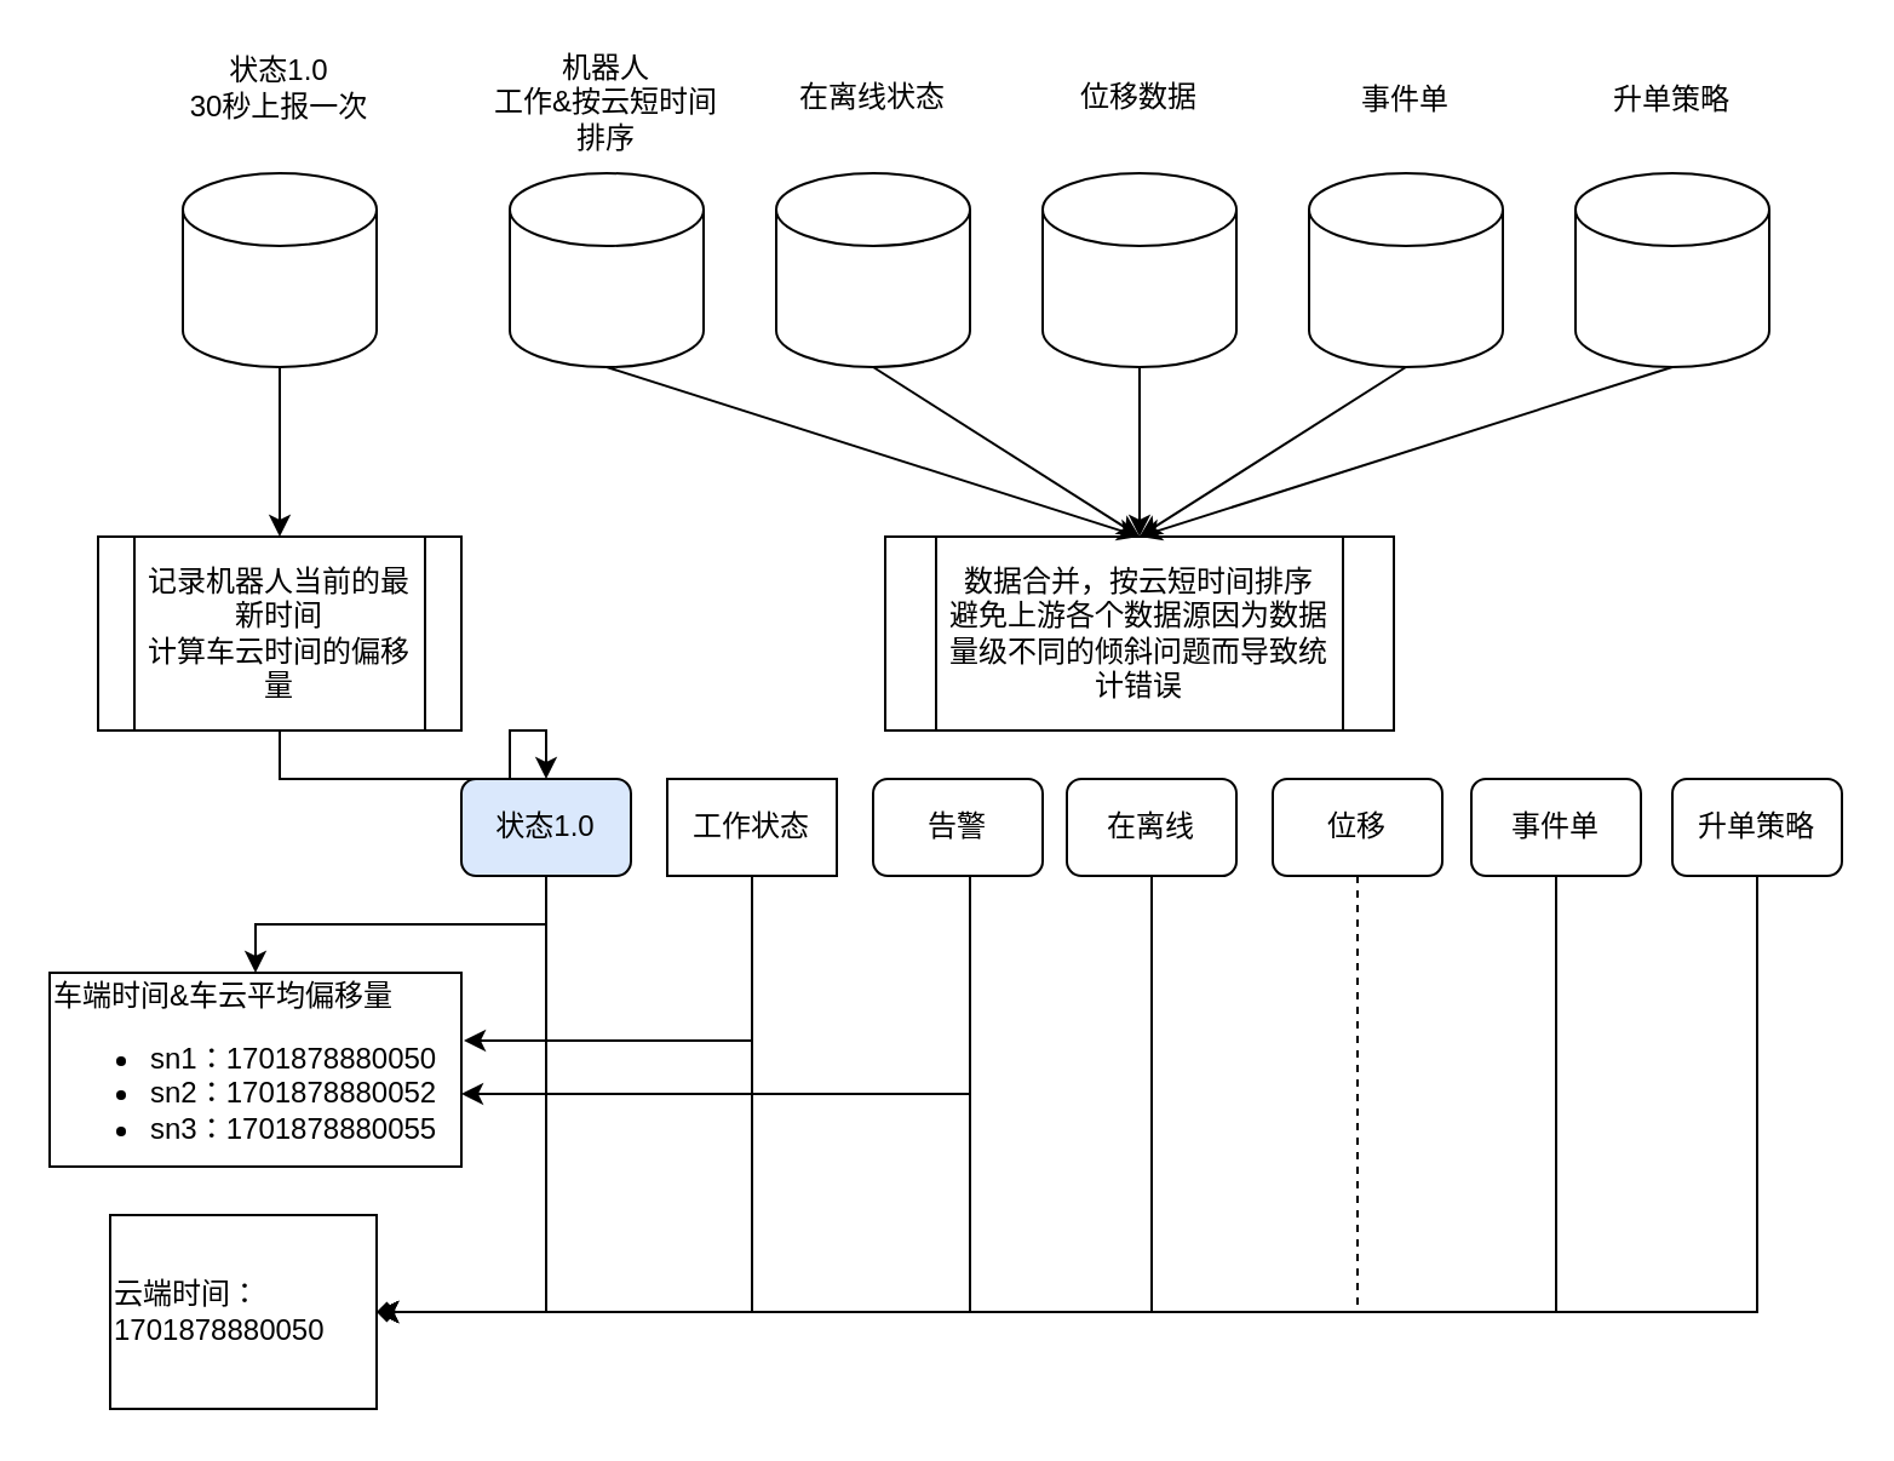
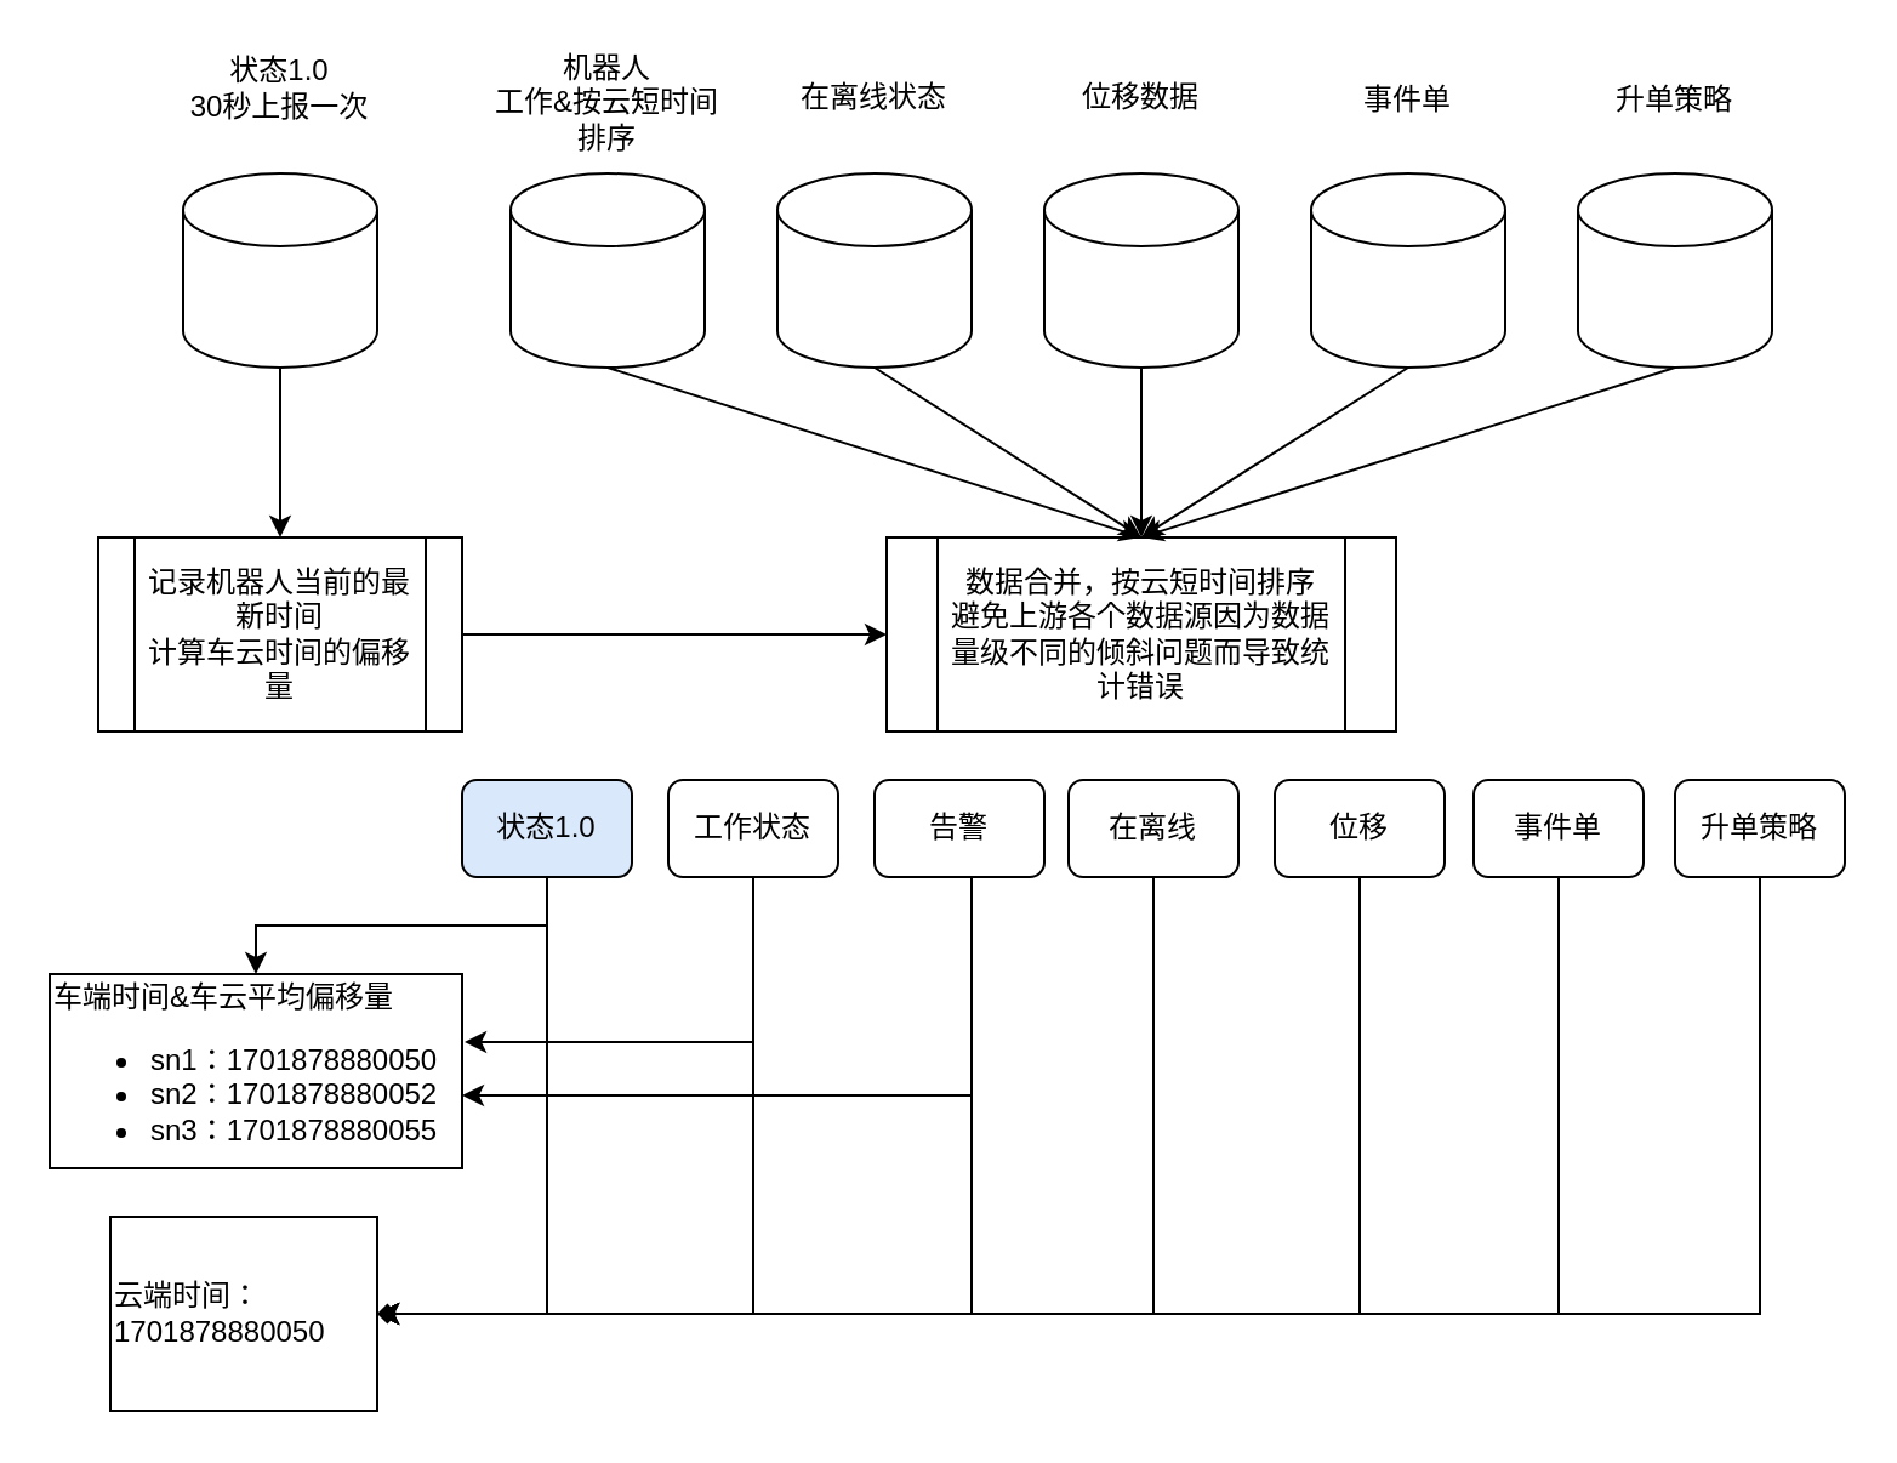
  <mxCell id="0" />
  <mxCell id="1" parent="0" />
  <mxCell id="2" style="edgeStyle=orthogonalEdgeStyle;rounded=0;orthogonalLoop=1;jettySize=auto;html=1;" edge="1" parent="1" source="3" target="19"><mxGeometry relative="1" as="geometry" /></mxCell>
  <mxCell id="3" value="" style="shape=cylinder3;whiteSpace=wrap;html=1;boundedLbl=1;backgroundOutline=1;size=15;" vertex="1" parent="1"><mxGeometry x="75" y="71" width="80" height="80" as="geometry" /></mxCell>
  <mxCell id="4" value="" style="shape=cylinder3;whiteSpace=wrap;html=1;boundedLbl=1;backgroundOutline=1;size=15;" vertex="1" parent="1"><mxGeometry x="210" y="71" width="80" height="80" as="geometry" /></mxCell>
  <mxCell id="5" value="" style="shape=cylinder3;whiteSpace=wrap;html=1;boundedLbl=1;backgroundOutline=1;size=15;" vertex="1" parent="1"><mxGeometry x="320" y="71" width="80" height="80" as="geometry" /></mxCell>
  <mxCell id="6" value="机器人&lt;br&gt;工作&amp;amp;按云短时间排序" style="text;html=1;strokeColor=none;fillColor=none;align=center;verticalAlign=middle;whiteSpace=wrap;rounded=0;" vertex="1" parent="1"><mxGeometry x="200" y="22" width="100" height="40" as="geometry" /></mxCell>
  <mxCell id="7" value="状态1.0&lt;br&gt;30秒上报一次" style="text;html=1;strokeColor=none;fillColor=none;align=center;verticalAlign=middle;whiteSpace=wrap;rounded=0;" vertex="1" parent="1"><mxGeometry x="70" y="21" width="90" height="30" as="geometry" /></mxCell>
  <mxCell id="8" value="在离线状态" style="text;html=1;strokeColor=none;fillColor=none;align=center;verticalAlign=middle;whiteSpace=wrap;rounded=0;" vertex="1" parent="1"><mxGeometry x="310" y="20" width="100" height="40" as="geometry" /></mxCell>
  <mxCell id="9" value="" style="shape=cylinder3;whiteSpace=wrap;html=1;boundedLbl=1;backgroundOutline=1;size=15;" vertex="1" parent="1"><mxGeometry x="430" y="71" width="80" height="80" as="geometry" /></mxCell>
  <mxCell id="10" value="位移数据" style="text;html=1;strokeColor=none;fillColor=none;align=center;verticalAlign=middle;whiteSpace=wrap;rounded=0;" vertex="1" parent="1"><mxGeometry x="420" y="20" width="100" height="40" as="geometry" /></mxCell>
  <mxCell id="11" value="" style="shape=cylinder3;whiteSpace=wrap;html=1;boundedLbl=1;backgroundOutline=1;size=15;" vertex="1" parent="1"><mxGeometry x="540" y="71" width="80" height="80" as="geometry" /></mxCell>
  <mxCell id="12" value="升单策略" style="text;html=1;strokeColor=none;fillColor=none;align=center;verticalAlign=middle;whiteSpace=wrap;rounded=0;" vertex="1" parent="1"><mxGeometry x="640" y="21" width="100" height="40" as="geometry" /></mxCell>
  <mxCell id="13" value="数据合并，按云短时间排序&lt;br&gt;避免上游各个数据源因为数据量级不同的倾斜问题而导致统计错误" style="shape=process;whiteSpace=wrap;html=1;backgroundOutline=1;" vertex="1" parent="1"><mxGeometry x="365" y="221" width="210" height="80" as="geometry" /></mxCell>
  <mxCell id="14" value="" style="endArrow=classic;html=1;rounded=0;exitX=0.5;exitY=1;exitDx=0;exitDy=0;exitPerimeter=0;entryX=0.5;entryY=0;entryDx=0;entryDy=0;" edge="1" parent="1" source="4" target="13"><mxGeometry width="50" height="50" relative="1" as="geometry"><mxPoint x="480" y="301" as="sourcePoint" /><mxPoint x="530" y="251" as="targetPoint" /></mxGeometry></mxCell>
  <mxCell id="15" value="" style="endArrow=classic;html=1;rounded=0;exitX=0.5;exitY=1;exitDx=0;exitDy=0;exitPerimeter=0;entryX=0.5;entryY=0;entryDx=0;entryDy=0;" edge="1" parent="1" source="5" target="13"><mxGeometry width="50" height="50" relative="1" as="geometry"><mxPoint x="370" y="151" as="sourcePoint" /><mxPoint x="410" y="281" as="targetPoint" /></mxGeometry></mxCell>
  <mxCell id="16" value="" style="endArrow=classic;html=1;rounded=0;exitX=0.5;exitY=1;exitDx=0;exitDy=0;exitPerimeter=0;entryX=0.5;entryY=0;entryDx=0;entryDy=0;" edge="1" parent="1" source="11" target="13"><mxGeometry width="50" height="50" relative="1" as="geometry"><mxPoint x="600" y="221" as="sourcePoint" /><mxPoint x="760" y="351" as="targetPoint" /></mxGeometry></mxCell>
  <mxCell id="17" value="" style="endArrow=classic;html=1;rounded=0;exitX=0.5;exitY=1;exitDx=0;exitDy=0;exitPerimeter=0;entryX=0.5;entryY=0;entryDx=0;entryDy=0;" edge="1" parent="1" source="9" target="13"><mxGeometry width="50" height="50" relative="1" as="geometry"><mxPoint x="510" y="181" as="sourcePoint" /><mxPoint x="670" y="311" as="targetPoint" /></mxGeometry></mxCell>
- <mxCell id="18" style="edgeStyle=orthogonalEdgeStyle;rounded=0;orthogonalLoop=1;jettySize=auto;html=1;" edge="1" parent="1" source="19" target="25"><mxGeometry relative="1" as="geometry" /></mxCell>
+ <mxCell id="18" style="edgeStyle=orthogonalEdgeStyle;rounded=0;orthogonalLoop=1;jettySize=auto;html=1;" edge="1" parent="1" source="19" target="13"><mxGeometry relative="1" as="geometry" /></mxCell>
  <mxCell id="19" value="记录机器人当前的最新时间&lt;br&gt;计算车云时间的偏移量" style="shape=process;whiteSpace=wrap;html=1;backgroundOutline=1;" vertex="1" parent="1"><mxGeometry x="40" y="221" width="150" height="80" as="geometry" /></mxCell>
  <mxCell id="20" value="" style="shape=cylinder3;whiteSpace=wrap;html=1;boundedLbl=1;backgroundOutline=1;size=15;" vertex="1" parent="1"><mxGeometry x="650" y="71" width="80" height="80" as="geometry" /></mxCell>
  <mxCell id="21" value="" style="endArrow=classic;html=1;rounded=0;exitX=0.5;exitY=1;exitDx=0;exitDy=0;exitPerimeter=0;entryX=0.5;entryY=0;entryDx=0;entryDy=0;" edge="1" parent="1" source="20" target="13"><mxGeometry width="50" height="50" relative="1" as="geometry"><mxPoint x="650" y="311" as="sourcePoint" /><mxPoint x="700" y="261" as="targetPoint" /></mxGeometry></mxCell>
  <mxCell id="22" value="事件单" style="text;html=1;strokeColor=none;fillColor=none;align=center;verticalAlign=middle;whiteSpace=wrap;rounded=0;" vertex="1" parent="1"><mxGeometry x="530" y="21" width="100" height="40" as="geometry" /></mxCell>
  <mxCell id="23" style="edgeStyle=orthogonalEdgeStyle;rounded=0;orthogonalLoop=1;jettySize=auto;html=1;" edge="1" parent="1" source="25" target="39"><mxGeometry relative="1" as="geometry" /></mxCell>
  <mxCell id="24" style="edgeStyle=orthogonalEdgeStyle;rounded=0;orthogonalLoop=1;jettySize=auto;html=1;entryX=1;entryY=0.5;entryDx=0;entryDy=0;" edge="1" parent="1" source="25" target="40"><mxGeometry relative="1" as="geometry"><Array as="points"><mxPoint x="225" y="541" /></Array></mxGeometry></mxCell>
  <mxCell id="25" value="状态1.0" style="rounded=1;whiteSpace=wrap;html=1;fillColor=#dae8fc;" vertex="1" parent="1"><mxGeometry x="190" y="321" width="70" height="40" as="geometry" /></mxCell>
  <mxCell id="26" style="edgeStyle=orthogonalEdgeStyle;rounded=0;orthogonalLoop=1;jettySize=auto;html=1;entryX=1;entryY=0.5;entryDx=0;entryDy=0;" edge="1" parent="1" source="27" target="40"><mxGeometry relative="1" as="geometry"><Array as="points"><mxPoint x="310" y="541" /></Array></mxGeometry></mxCell>
- <mxCell id="27" value="工作状态" style="whiteSpace=wrap;html=1;rounded=0;" vertex="1" parent="1"><mxGeometry x="275" y="321" width="70" height="40" as="geometry" /></mxCell>
+ <mxCell id="27" value="工作状态" style="rounded=1;whiteSpace=wrap;html=1;" vertex="1" parent="1"><mxGeometry x="275" y="321" width="70" height="40" as="geometry" /></mxCell>
  <mxCell id="28" style="edgeStyle=orthogonalEdgeStyle;rounded=0;orthogonalLoop=1;jettySize=auto;html=1;entryX=1;entryY=0.5;entryDx=0;entryDy=0;endArrow=diamond;" edge="1" parent="1" source="29" target="40"><mxGeometry relative="1" as="geometry"><Array as="points"><mxPoint x="475" y="541" /></Array></mxGeometry></mxCell>
  <mxCell id="29" value="在离线" style="rounded=1;whiteSpace=wrap;html=1;" vertex="1" parent="1"><mxGeometry x="440" y="321" width="70" height="40" as="geometry" /></mxCell>
  <mxCell id="30" style="edgeStyle=orthogonalEdgeStyle;rounded=0;orthogonalLoop=1;jettySize=auto;html=1;" edge="1" parent="1"><mxGeometry relative="1" as="geometry"><mxPoint x="400" y="351" as="sourcePoint" /><mxPoint x="190" y="451" as="targetPoint" /><Array as="points"><mxPoint x="400" y="451" /></Array></mxGeometry></mxCell>
  <mxCell id="31" style="edgeStyle=orthogonalEdgeStyle;rounded=0;orthogonalLoop=1;jettySize=auto;html=1;entryX=1;entryY=0.5;entryDx=0;entryDy=0;" edge="1" parent="1" source="32" target="40"><mxGeometry relative="1" as="geometry"><Array as="points"><mxPoint x="400" y="541" /></Array></mxGeometry></mxCell>
  <mxCell id="32" value="告警" style="rounded=1;whiteSpace=wrap;html=1;" vertex="1" parent="1"><mxGeometry x="360" y="321" width="70" height="40" as="geometry" /></mxCell>
- <mxCell id="33" style="edgeStyle=orthogonalEdgeStyle;rounded=0;orthogonalLoop=1;jettySize=auto;html=1;entryX=1;entryY=0.5;entryDx=0;entryDy=0;dashed=1;" edge="1" parent="1" source="34" target="40"><mxGeometry relative="1" as="geometry"><Array as="points"><mxPoint x="560" y="541" /></Array></mxGeometry></mxCell>
+ <mxCell id="33" style="edgeStyle=orthogonalEdgeStyle;rounded=0;orthogonalLoop=1;jettySize=auto;html=1;entryX=1;entryY=0.5;entryDx=0;entryDy=0;" edge="1" parent="1" source="34" target="40"><mxGeometry relative="1" as="geometry"><Array as="points"><mxPoint x="560" y="541" /></Array></mxGeometry></mxCell>
  <mxCell id="34" value="位移" style="rounded=1;whiteSpace=wrap;html=1;" vertex="1" parent="1"><mxGeometry x="525" y="321" width="70" height="40" as="geometry" /></mxCell>
  <mxCell id="35" style="edgeStyle=orthogonalEdgeStyle;rounded=0;orthogonalLoop=1;jettySize=auto;html=1;entryX=1;entryY=0.5;entryDx=0;entryDy=0;" edge="1" parent="1" source="36" target="40"><mxGeometry relative="1" as="geometry"><Array as="points"><mxPoint x="642" y="541" /></Array></mxGeometry></mxCell>
  <mxCell id="36" value="事件单" style="rounded=1;whiteSpace=wrap;html=1;" vertex="1" parent="1"><mxGeometry x="607" y="321" width="70" height="40" as="geometry" /></mxCell>
  <mxCell id="37" style="edgeStyle=orthogonalEdgeStyle;rounded=0;orthogonalLoop=1;jettySize=auto;html=1;entryX=1;entryY=0.5;entryDx=0;entryDy=0;" edge="1" parent="1" source="38" target="40"><mxGeometry relative="1" as="geometry"><Array as="points"><mxPoint x="725" y="541" /></Array></mxGeometry></mxCell>
  <mxCell id="38" value="升单策略" style="rounded=1;whiteSpace=wrap;html=1;" vertex="1" parent="1"><mxGeometry x="690" y="321" width="70" height="40" as="geometry" /></mxCell>
  <mxCell id="39" value="&lt;div&gt;车端时间&amp;amp;车云平均偏移量&lt;/div&gt;&lt;ul&gt;&lt;li&gt;sn1：1701878880050&lt;/li&gt;&lt;li&gt;sn2：1701878880052&lt;/li&gt;&lt;li&gt;sn3：1701878880055&lt;/li&gt;&lt;/ul&gt;" style="text;strokeColor=default;fillColor=none;html=1;whiteSpace=wrap;verticalAlign=middle;overflow=hidden;" vertex="1" parent="1"><mxGeometry x="20" y="401" width="170" height="80" as="geometry" /></mxCell>
  <mxCell id="40" value="云端时间：&lt;br&gt;1701878880050" style="text;strokeColor=default;fillColor=none;html=1;whiteSpace=wrap;verticalAlign=middle;overflow=hidden;" vertex="1" parent="1"><mxGeometry x="45" y="501" width="110" height="80" as="geometry" /></mxCell>
  <mxCell id="41" style="edgeStyle=orthogonalEdgeStyle;rounded=0;orthogonalLoop=1;jettySize=auto;html=1;entryX=1.006;entryY=0.35;entryDx=0;entryDy=0;entryPerimeter=0;" edge="1" parent="1" source="27" target="39"><mxGeometry relative="1" as="geometry"><Array as="points"><mxPoint x="310" y="429" /></Array></mxGeometry></mxCell>
